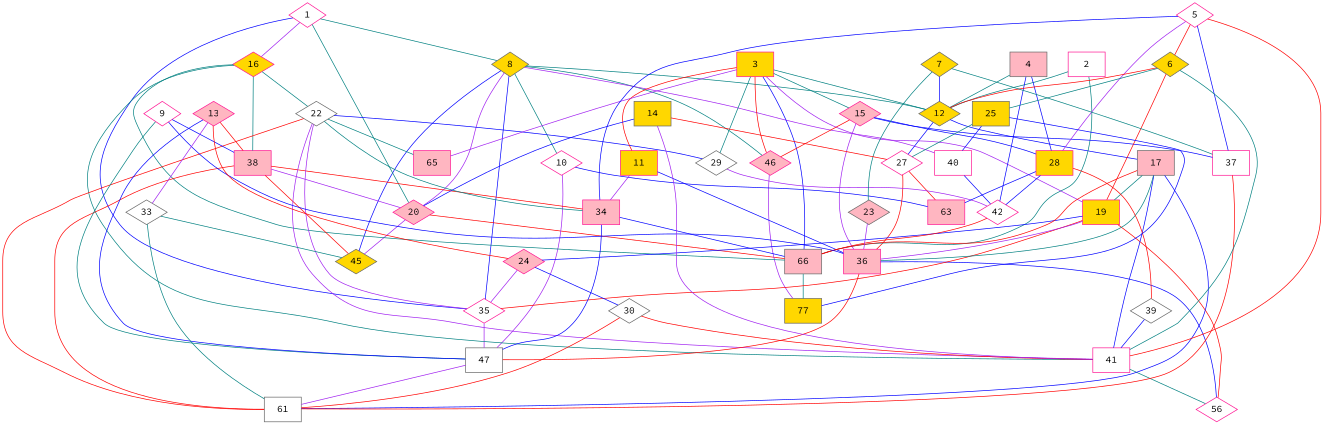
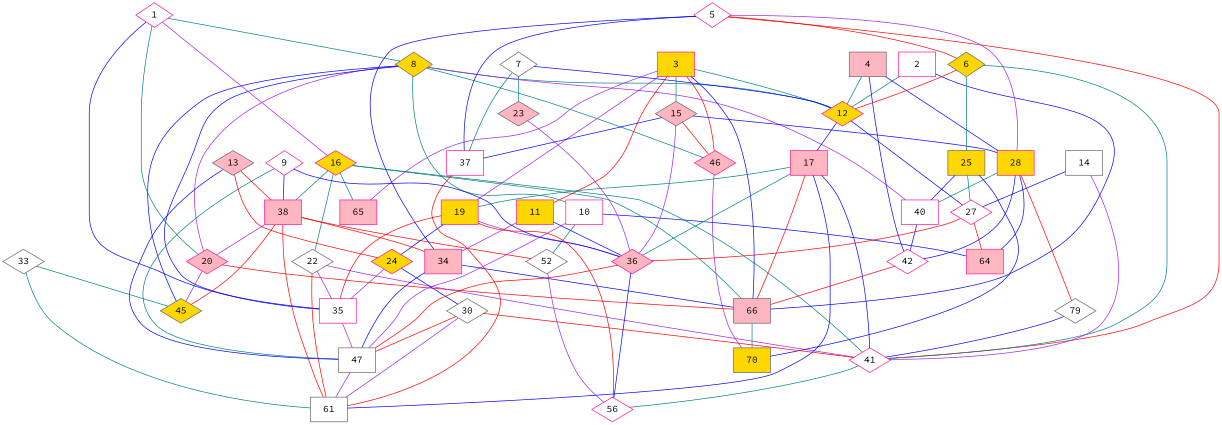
  graph {
    fontname="Source Code Pro"
    node [color=deeppink fillcolor=white fontname="Source Code Pro" shape=diamond style=filled]
    edge [color=blue fontname="Source Code Pro"]
    8 [color=gray40 fillcolor=gold super="+53"]
    20 [fillcolor=lightpink]
-   35 [super="+69"]
-   12 [color=gray40 fillcolor=gold super="+32"]
+   35 [shape=box super="+69"]
+   12 [fillcolor=gold super="+32"]
    46 [fillcolor=lightpink]
-   10 [super="+62"]
+   10 [shape=box super="+62"]
    40 [shape=box]
    45 [color=gray40 fillcolor=gold super="+60"]
    1
    16 [fillcolor=gold super="+21"]
    66 [color=gray40 fillcolor=lightpink shape=box super="+71"]
-   41 [shape=box super="+73"]
+   41 [super="+73"]
    n13 [fillcolor=lightpink label=38 shape=box super="+50"]
    22 [color=gray40 super="+55"]
    47 [color=gray40 shape=box super="+51"]
    27 [super="+64"]
-   36 [fillcolor=lightpink shape=box super="+57"]
-   63 [fillcolor=lightpink shape=box]
+   36 [fillcolor=lightpink super="+57"]
+   63 [fillcolor=lightpink shape=box label=64]
    2 [shape=box]
-   70 [color=gray40 fillcolor=gold shape=box label=77]
+   70 [color=gray40 fillcolor=gold shape=box]
    3 [fillcolor=gold shape=box super="+38"]
    11 [fillcolor=gold shape=box super="+44"]
-   15 [fillcolor=lightpink super="+31"]
+   15 [color=gray40 fillcolor=lightpink super="+31"]
    19 [fillcolor=gold shape=box super="+49"]
-   29 [color=gray40]
    65 [fillcolor=lightpink shape=box]
    34 [fillcolor=lightpink shape=box]
-   17 [color=gray40 fillcolor=lightpink shape=box super="+58"]
+   17 [fillcolor=lightpink shape=box super="+58"]
    28 [fillcolor=gold shape=box super="+59"]
    37 [shape=box super="+48"]
-   24 [fillcolor=lightpink super="+43"]
+   24 [fillcolor=gold super="+43"]
    56
    42 [super="+68"]
    4 [color=gray40 fillcolor=lightpink shape=box]
-   39 [color=gray40]
+   39 [color=gray40 label=79]
    5 [super="+54"]
    6 [color=gray40 fillcolor=gold]
    25 [color=gray40 fillcolor=gold shape=box super="+26"]
    61 [color=gray40 shape=box super="+67"]
-   7 [color=gray40 fillcolor=gold]
+   7 [color=gray40]
    23 [color=gray40 fillcolor=lightpink]
+   52 [color=gray40]
    9
-   13 [fillcolor=lightpink super="+72"]
+   13 [color=gray40 fillcolor=lightpink super="+72"]
    33 [color=gray40]
    30 [color=gray40]
-   14 [color=gray40 fillcolor=gold shape=box]
+   14 [color=gray40 shape=box]
    8 -- 20 [color=purple]
    8 -- 35
    8 -- 12 [color=teal]
    8 -- 46 [color=teal]
    8 -- 10 [color=teal]
    8 -- 40 [color=purple]
    8 -- 45
    20 -- 45 [color=purple]
    20 -- 66 [color=red]
    35 -- 47 [color=purple]
    12 -- 27
    12 -- 17
    46 -- 70 [color=purple]
    10 -- 47 [color=purple]
    10 -- 63
+   10 -- 52 [color=teal]
    40 -- 42
    1 -- 8 [color=teal]
    1 -- 20 [color=teal]
    1 -- 35
    1 -- 16 [color=purple]
    16 -- 66 [color=teal]
    16 -- 41 [color=teal]
    16 -- n13 [color=teal]
    16 -- 22 [color=teal]
    66 -- 70 [color=teal]
    41 -- 56 [color=teal]
    n13 -- 20 [color=purple]
    n13 -- 45 [color=red]
    n13 -- 34 [color=red]
    n13 -- 61 [color=red weight=2]
+   n13 -- 52 [color=red]
    22 -- 35 [color=purple]
    22 -- 41 [color=purple]
-   22 -- 29
-   22 -- 65 [color=teal]
-   22 -- 34 [color=teal]
+   16 -- 65 [color=teal]
    22 -- 61 [color=red]
    47 -- 61 [color=purple]
    27 -- 36 [color=red]
    27 -- 63 [color=red]
    36 -- 47 [color=red]
    36 -- 56
    2 -- 12 [color=teal]
-   2 -- 66 [color=teal]
+   2 -- 66
    3 -- 12 [color=teal]
    3 -- 46 [color=red]
    3 -- 66
    3 -- 11 [color=red]
    3 -- 15 [color=teal]
    3 -- 19 [color=purple]
-   3 -- 29 [color=teal]
    3 -- 65 [color=purple]
    11 -- 36 [weight=2]
    11 -- 34 [color=purple]
    15 -- 46 [color=red]
    15 -- 36 [color=purple]
    15 -- 28 [weight=2]
    15 -- 37
    19 -- 35 [color=red]
    19 -- 36 [color=purple]
    19 -- 24
    19 -- 56 [color=red]
-   29 -- 42 [color=purple]
    34 -- 66
    34 -- 47
    17 -- 66 [color=red]
    17 -- 41
    17 -- 36 [color=teal]
    17 -- 19 [color=teal]
    17 -- 61
+   28 -- 40 [color=teal]
    28 -- 63 [weight=2]
    28 -- 42
    28 -- 39 [color=red]
    37 -- 61 [color=red]
    24 -- 35 [color=purple]
    24 -- 30
    42 -- 66 [color=red]
    4 -- 12 [color=teal]
    4 -- 28
    4 -- 42
    39 -- 41
    5 -- 41 [color=red]
    5 -- 34
    5 -- 28 [color=purple]
    5 -- 37 [weight=2]
    5 -- 6 [color=red]
    6 -- 12 [color=red]
    6 -- 41 [color=teal]
-   6 -- 19 [color=red]
    6 -- 25 [color=teal]
    25 -- 40
    25 -- 27 [color=teal]
    25 -- 70
    7 -- 12
    7 -- 37 [color=teal]
    7 -- 23 [color=teal]
    23 -- 36 [color=purple]
+   52 -- 56 [color=purple]
    9 -- n13
    9 -- 47 [color=teal]
    9 -- 36
    13 -- n13 [color=red]
    13 -- 47
    13 -- 24 [color=red]
-   13 -- 33 [color=purple]
    33 -- 45 [color=teal]
    33 -- 61 [color=teal]
    30 -- 41 [color=red]
-   30 -- 61 [color=red]
-   14 -- 20
+   30 -- 47 [color=red]
+   30 -- 61 [color=purple]
    14 -- 41 [color=purple]
-   14 -- 27 [color=red]
+   14 -- 27
  }
